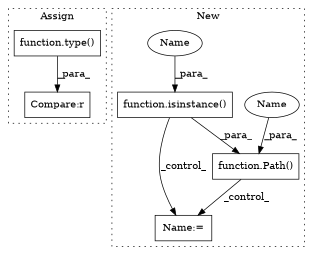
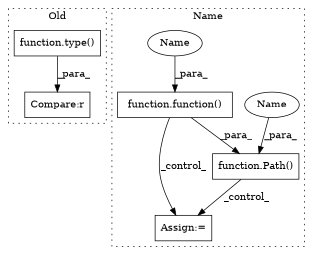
  digraph {
    node [a=75 l=3 shape=box]
    n1 [l="5,1" label="function.type()" s="2042,2056"]
    n2 [a=40 l=23 label="Compare:r" s=2042]
    n3 [l="5,1" label="function.Path()" s="2224,2232"]
-   n4 [l="11,1" label="function.isinstance()" s="2062,2082"]
-   n5 [a=68 label="Name:=" s=2221]
+   n4 [l="11,1" label="function.function()" s="2062,2082"]
+   n5 [a=68 label="Assign:=" s=2221]
    n6 [a=87 label=Name s=2229 shape=ellipse]
    n7 [a=87 label=Name s=2073 shape=ellipse]
    subgraph cluster_1 {
-     label=Assign
+     label=Old
      style=dotted
      n1
      n2
    }
    subgraph cluster_2 {
-     label=New
+     label=Name
      style=dotted
      n3
      n4
      n5
      n6
      n7
    }
    n1 -> n2 [label=_para_]
    n3 -> n5 [label=_control_]
    n4 -> n3 [label=_para_]
    n4 -> n5 [label=_control_]
    n6 -> n3 [label=_para_]
    n7 -> n4 [label=_para_]
  }
